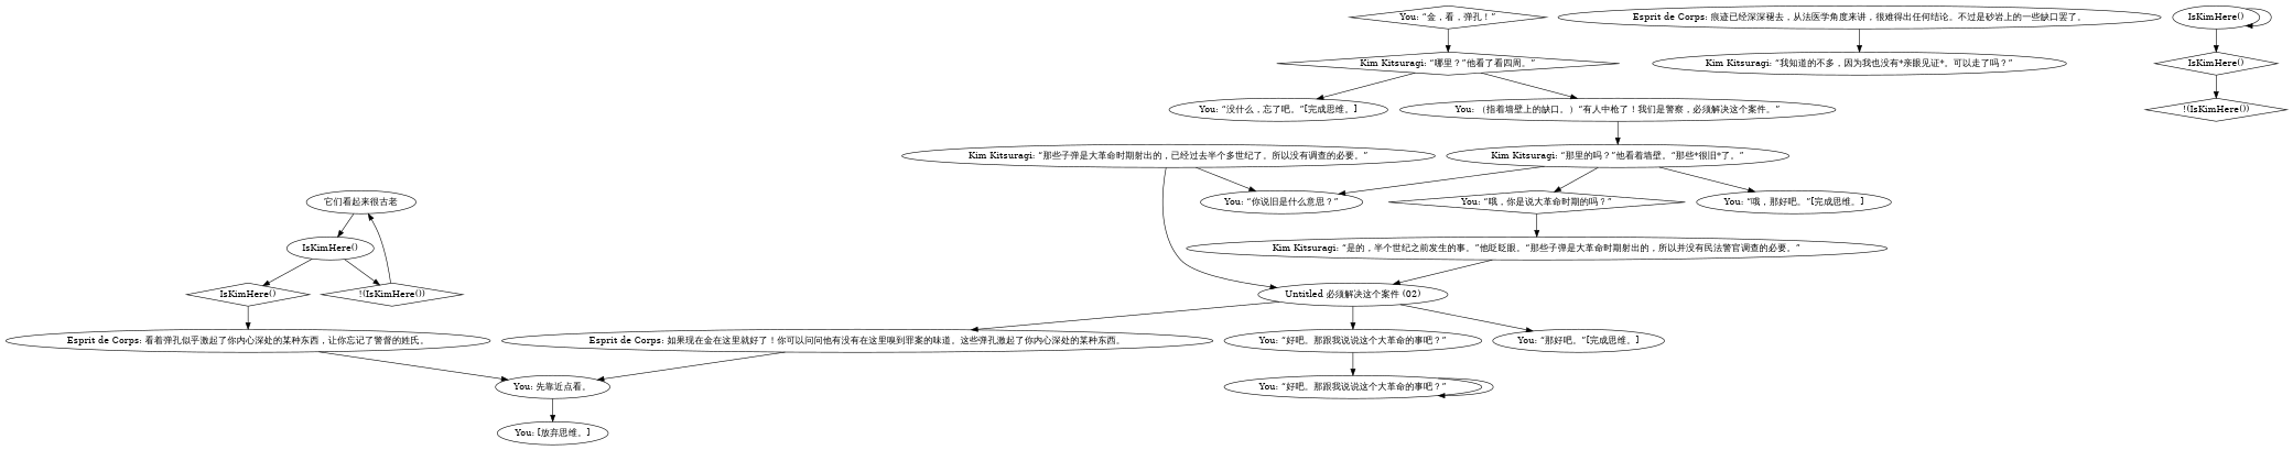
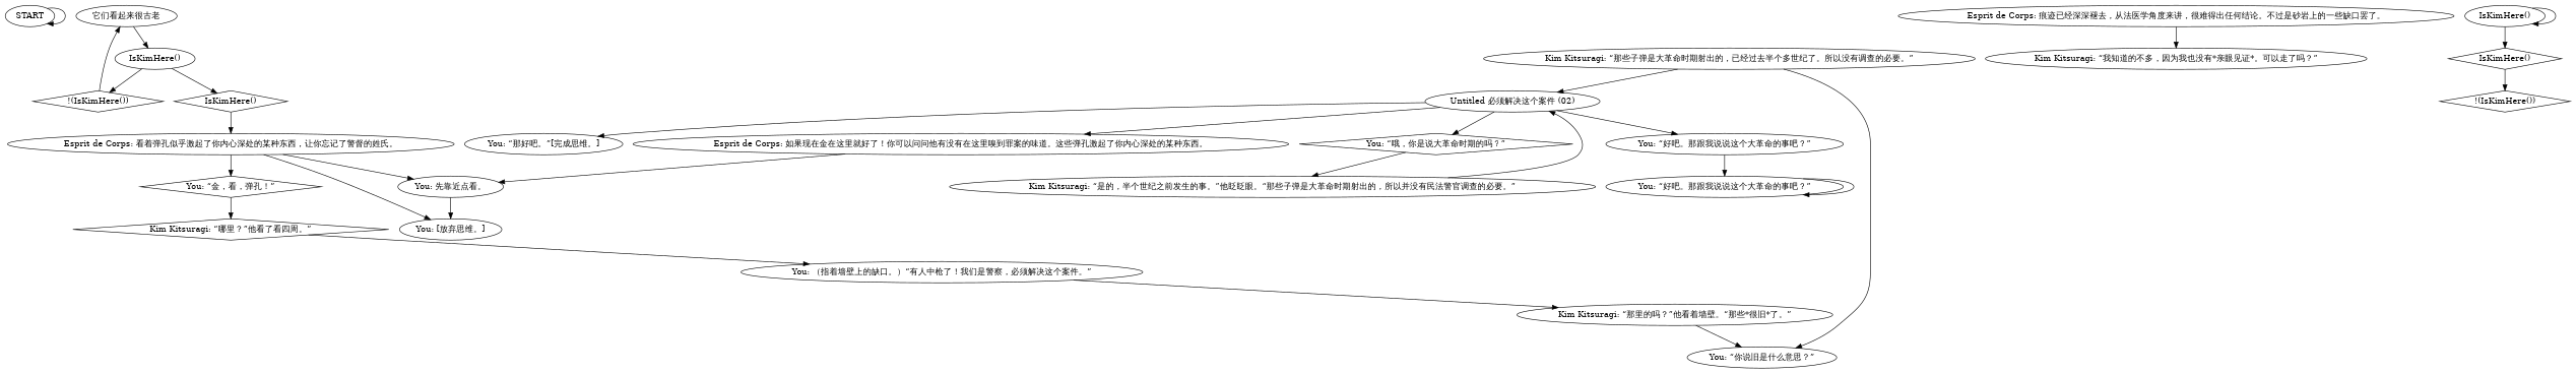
  digraph {
+   n1 [label=START]
    n2 [label="它们看起来很古老"]
    n3 [label="IsKimHere()"]
    n4 [label="IsKimHere()" shape=diamond]
    n5 [label="!(IsKimHere())" shape=diamond]
    n6 [label="Esprit de Corps: 如果现在金在这里就好了！你可以问问他有没有在这里嗅到罪案的味道。这些弹孔激起了你内心深处的某种东西。"]
    n7 [label="You: 先靠近点看。"]
    n8 [label="You: [放弃思维。]"]
    n9 [label="You: “好吧。那跟我说说这个大革命的事吧？”"]
    n10 [label="Kim Kitsuragi: “我知道的不多，因为我也没有*亲眼见证*。可以走了吗？”"]
    n11 [label="IsKimHere()"]
    n12 [label="IsKimHere()" shape=diamond]
    n13 [label="!(IsKimHere())" shape=diamond]
    n14 [label="You: “金，看，弹孔！”" shape=diamond]
    n15 [label="Kim Kitsuragi: “哪里？”他看了看四周。”" shape=diamond]
    n16 [label="You: “好吧。那跟我说说这个大革命的事吧？”"]
    n17 [label="You: “那好吧。”[完成思维。]"]
    n18 [label="Esprit de Corps: 看着弹孔似乎激起了你内心深处的某种东西，让你忘记了警督的姓氏。"]
    n19 [label="Untitled 必须解决这个案件 (02)"]
-   n20 [label="You: “没什么，忘了吧。”[完成思维。]"]
    n21 [label="You: “哦，你是说大革命时期的吗？”" shape=diamond]
    n22 [label="Kim Kitsuragi: “是的，半个世纪之前发生的事。”他眨眨眼。“那些子弹是大革命时期射出的，所以并没有民法警官调查的必要。”"]
    n23 [label="Kim Kitsuragi: “那里的吗？”他看着墙壁。“那些*很旧*了。”"]
    n24 [label="You: “你说旧是什么意思？”"]
-   n25 [label="You: “哦，那好吧。”[完成思维。]"]
    n26 [label="Kim Kitsuragi: “那些子弹是大革命时期射出的，已经过去半个多世纪了。所以没有调查的必要。”"]
    n27 [label="You: （指着墙壁上的缺口。）“有人中枪了！我们是警察，必须解决这个案件。”"]
    n28 [label="Esprit de Corps: 痕迹已经深深褪去，从法医学角度来讲，很难得出任何结论。不过是砂岩上的一些缺口罢了。"]
+   n1 -> n1
    n2 -> n3
    n3 -> n4
    n3 -> n5
    n4 -> n18
    n5 -> n2
    n6 -> n7
    n7 -> n8
    n9 -> n9
    n11 -> n11
    n11 -> n12
    n12 -> n13
    n14 -> n15
-   n15 -> n20
    n15 -> n27
    n16 -> n9
    n18 -> n7
+   n18 -> n8
+   n18 -> n14
    n19 -> n6
    n19 -> n16
    n19 -> n17
    n21 -> n22
    n22 -> n19
-   n23 -> n21
+   n19 -> n21
    n23 -> n24
-   n23 -> n25
    n26 -> n19
    n26 -> n24
    n27 -> n23
    n28 -> n10
  }
